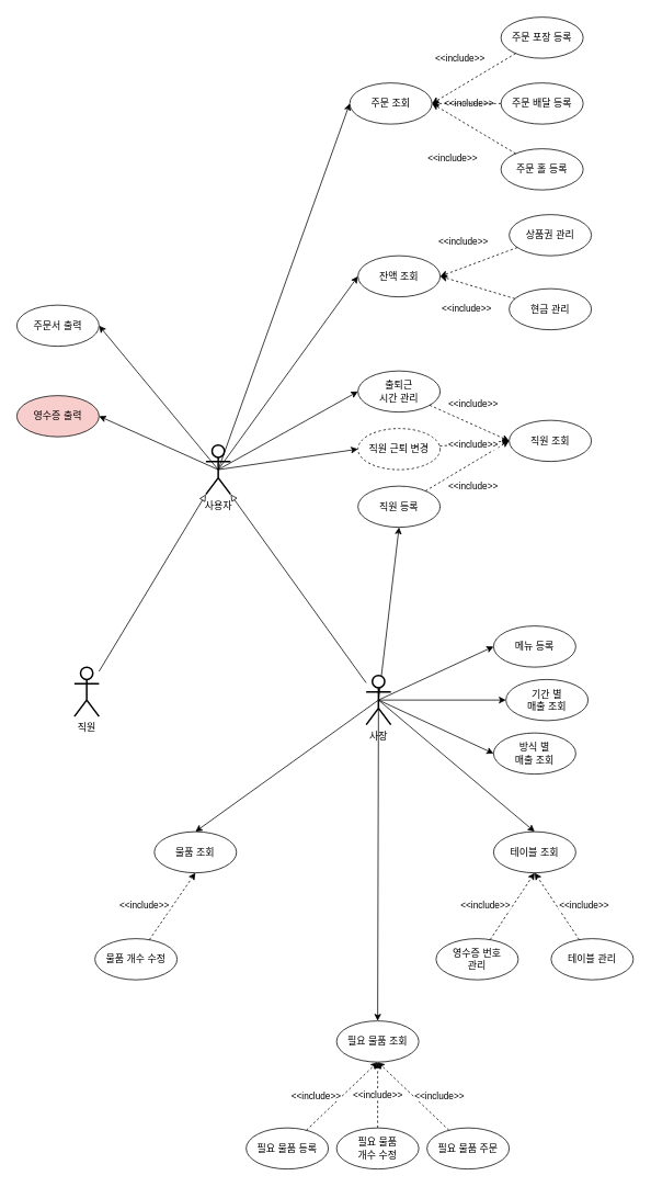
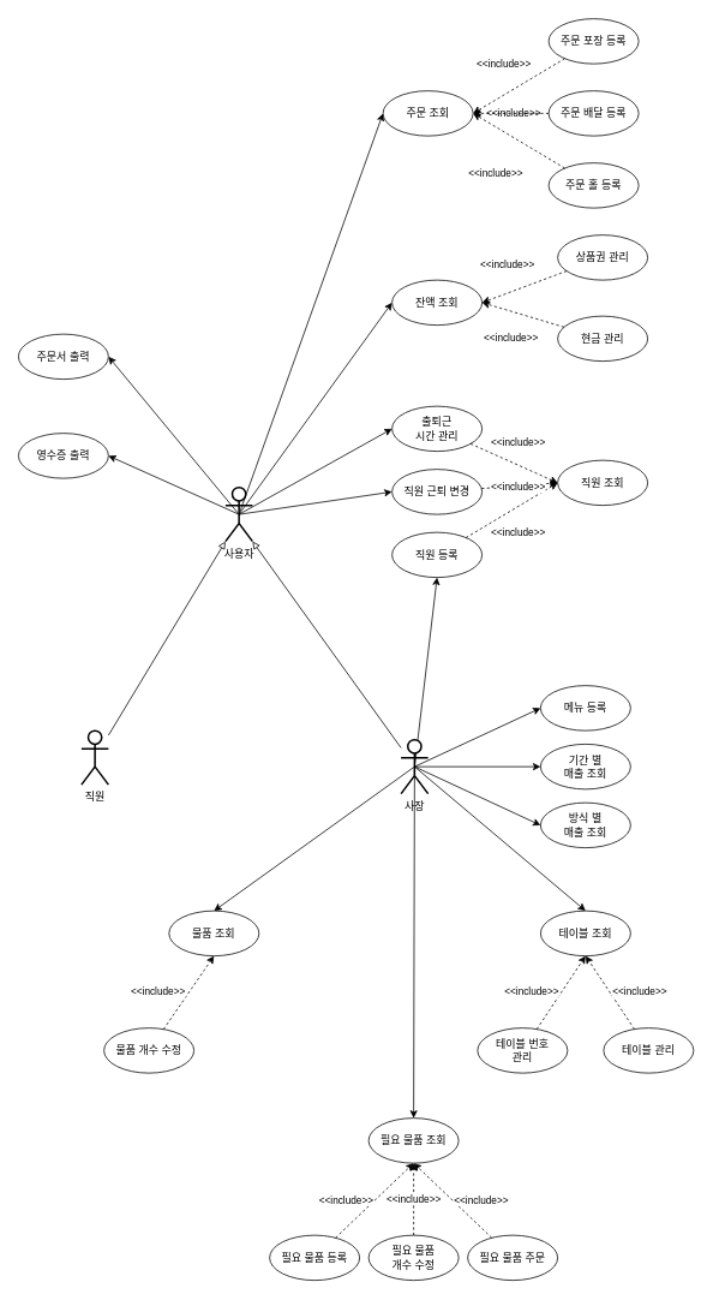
  <mxCell id="0" />
  <mxCell id="1" parent="0" />
  <mxCell id="2" style="edgeStyle=none;rounded=0;orthogonalLoop=1;jettySize=auto;html=1;entryX=0;entryY=1;entryDx=0;entryDy=0;entryPerimeter=0;endArrow=block;endFill=0;" parent="1" source="3" target="19" edge="1"><mxGeometry relative="1" as="geometry" /></mxCell>
  <mxCell id="3" value="직원" style="shape=umlActor;verticalLabelPosition=bottom;verticalAlign=top;html=1;outlineConnect=0;strokeWidth=2;" parent="1" vertex="1"><mxGeometry x="90" y="810" width="30" height="60" as="geometry" /></mxCell>
  <mxCell id="4" style="edgeStyle=none;rounded=0;orthogonalLoop=1;jettySize=auto;html=1;entryX=1;entryY=1;entryDx=0;entryDy=0;entryPerimeter=0;endArrow=block;endFill=0;" parent="1" source="12" target="19" edge="1"><mxGeometry relative="1" as="geometry" /></mxCell>
  <mxCell id="5" style="edgeStyle=none;rounded=0;orthogonalLoop=1;jettySize=auto;html=1;exitX=0.5;exitY=0.5;exitDx=0;exitDy=0;exitPerimeter=0;entryX=0.5;entryY=0;entryDx=0;entryDy=0;endArrow=classic;endFill=1;" parent="1" source="12" target="25" edge="1"><mxGeometry relative="1" as="geometry" /></mxCell>
  <mxCell id="6" style="edgeStyle=none;rounded=0;orthogonalLoop=1;jettySize=auto;html=1;exitX=0.5;exitY=0.5;exitDx=0;exitDy=0;exitPerimeter=0;entryX=0.5;entryY=0;entryDx=0;entryDy=0;endArrow=classic;endFill=1;" parent="1" source="12" target="30" edge="1"><mxGeometry relative="1" as="geometry" /></mxCell>
  <mxCell id="7" style="edgeStyle=none;rounded=0;orthogonalLoop=1;jettySize=auto;html=1;exitX=0.5;exitY=0.5;exitDx=0;exitDy=0;exitPerimeter=0;entryX=0.5;entryY=0;entryDx=0;entryDy=0;endArrow=classic;endFill=1;" parent="1" source="12" target="37" edge="1"><mxGeometry relative="1" as="geometry" /></mxCell>
  <mxCell id="8" style="edgeStyle=none;rounded=0;orthogonalLoop=1;jettySize=auto;html=1;exitX=0.5;exitY=0.5;exitDx=0;exitDy=0;exitPerimeter=0;entryX=0;entryY=0.5;entryDx=0;entryDy=0;endArrow=classic;endFill=1;" parent="1" source="12" target="20" edge="1"><mxGeometry relative="1" as="geometry" /></mxCell>
  <mxCell id="9" style="edgeStyle=none;rounded=0;orthogonalLoop=1;jettySize=auto;html=1;exitX=0.5;exitY=0.5;exitDx=0;exitDy=0;exitPerimeter=0;entryX=0;entryY=0.5;entryDx=0;entryDy=0;endArrow=classic;endFill=1;" parent="1" source="12" target="21" edge="1"><mxGeometry relative="1" as="geometry" /></mxCell>
  <mxCell id="10" style="edgeStyle=none;rounded=0;orthogonalLoop=1;jettySize=auto;html=1;exitX=0.5;exitY=0.5;exitDx=0;exitDy=0;exitPerimeter=0;entryX=0;entryY=0.5;entryDx=0;entryDy=0;endArrow=classic;endFill=1;" parent="1" source="12" target="22" edge="1"><mxGeometry relative="1" as="geometry" /></mxCell>
  <mxCell id="11" style="edgeStyle=none;rounded=0;orthogonalLoop=1;jettySize=auto;html=1;exitX=0.5;exitY=0.5;exitDx=0;exitDy=0;exitPerimeter=0;entryX=0.5;entryY=1;entryDx=0;entryDy=0;" edge="1" parent="1" source="12" target="59"><mxGeometry relative="1" as="geometry" /></mxCell>
  <mxCell id="12" value="사장" style="shape=umlActor;verticalLabelPosition=bottom;verticalAlign=top;html=1;outlineConnect=0;strokeWidth=2;" parent="1" vertex="1"><mxGeometry x="445" y="820" width="30" height="60" as="geometry" /></mxCell>
  <mxCell id="13" style="edgeStyle=none;rounded=0;orthogonalLoop=1;jettySize=auto;html=1;exitX=0.5;exitY=0.5;exitDx=0;exitDy=0;exitPerimeter=0;entryX=1;entryY=0.5;entryDx=0;entryDy=0;endArrow=classic;endFill=1;" parent="1" source="19" target="42" edge="1"><mxGeometry relative="1" as="geometry" /></mxCell>
  <mxCell id="14" style="edgeStyle=none;rounded=0;orthogonalLoop=1;jettySize=auto;html=1;exitX=0.5;exitY=0.5;exitDx=0;exitDy=0;exitPerimeter=0;entryX=1;entryY=0.5;entryDx=0;entryDy=0;endArrow=classic;endFill=1;" parent="1" source="19" target="41" edge="1"><mxGeometry relative="1" as="geometry" /></mxCell>
  <mxCell id="15" style="edgeStyle=none;rounded=0;orthogonalLoop=1;jettySize=auto;html=1;exitX=0.5;exitY=0.5;exitDx=0;exitDy=0;exitPerimeter=0;entryX=0;entryY=0.5;entryDx=0;entryDy=0;endArrow=classic;endFill=1;" parent="1" source="19" target="53" edge="1"><mxGeometry relative="1" as="geometry" /></mxCell>
  <mxCell id="16" style="edgeStyle=none;rounded=0;orthogonalLoop=1;jettySize=auto;html=1;exitX=0.5;exitY=0.5;exitDx=0;exitDy=0;exitPerimeter=0;entryX=0;entryY=0.5;entryDx=0;entryDy=0;endArrow=classic;endFill=1;" parent="1" source="19" target="46" edge="1"><mxGeometry relative="1" as="geometry" /></mxCell>
  <mxCell id="17" style="rounded=0;orthogonalLoop=1;jettySize=auto;html=1;exitX=0.5;exitY=0.5;exitDx=0;exitDy=0;exitPerimeter=0;entryX=0;entryY=0.5;entryDx=0;entryDy=0;" edge="1" parent="1" source="19" target="60"><mxGeometry relative="1" as="geometry" /></mxCell>
  <mxCell id="18" style="edgeStyle=none;rounded=0;orthogonalLoop=1;jettySize=auto;html=1;exitX=0.5;exitY=0.5;exitDx=0;exitDy=0;exitPerimeter=0;entryX=0;entryY=0.5;entryDx=0;entryDy=0;" edge="1" parent="1" source="19" target="61"><mxGeometry relative="1" as="geometry" /></mxCell>
  <mxCell id="19" value="사용자" style="shape=umlActor;verticalLabelPosition=bottom;verticalAlign=top;html=1;outlineConnect=0;strokeWidth=2;" parent="1" vertex="1"><mxGeometry x="250" y="540" width="30" height="60" as="geometry" /></mxCell>
  <mxCell id="20" value="&lt;font color=&quot;#000000&quot;&gt;메뉴 등록&lt;/font&gt;" style="ellipse;whiteSpace=wrap;html=1;fontColor=#B9E0A5;strokeColor=#000000;strokeWidth=1;" parent="1" vertex="1"><mxGeometry x="600" y="760" width="100" height="50" as="geometry" /></mxCell>
- <mxCell id="21" value="&lt;font color=&quot;#000000&quot;&gt;기간 별&lt;br&gt;매출 조회&lt;br&gt;&lt;/font&gt;" style="ellipse;whiteSpace=wrap;html=1;fontColor=#B9E0A5;strokeColor=#000000;strokeWidth=1;" parent="1" vertex="1"><mxGeometry x="615" y="825" width="100" height="50" as="geometry" /></mxCell>
+ <mxCell id="21" value="&lt;font color=&quot;#000000&quot;&gt;기간 별&lt;br&gt;매출 조회&lt;br&gt;&lt;/font&gt;" style="ellipse;whiteSpace=wrap;html=1;fontColor=#B9E0A5;strokeColor=#000000;strokeWidth=1;" parent="1" vertex="1"><mxGeometry x="600" y="825" width="100" height="50" as="geometry" /></mxCell>
  <mxCell id="22" value="&lt;font color=&quot;#000000&quot;&gt;방식 별&lt;br&gt;매출 조회&lt;br&gt;&lt;/font&gt;" style="ellipse;whiteSpace=wrap;html=1;fontColor=#B9E0A5;strokeColor=#000000;strokeWidth=1;" parent="1" vertex="1"><mxGeometry x="600" y="890" width="100" height="50" as="geometry" /></mxCell>
  <mxCell id="23" value="" style="group" parent="1" vertex="1" connectable="0"><mxGeometry x="115" y="1010" width="240" height="180" as="geometry" /></mxCell>
  <mxCell id="24" value="&lt;font color=&quot;#000000&quot;&gt;물품 개수 수정&lt;/font&gt;" style="ellipse;whiteSpace=wrap;html=1;fontColor=#B9E0A5;strokeColor=#000000;strokeWidth=1;" parent="23" vertex="1"><mxGeometry y="130" width="100" height="50" as="geometry" /></mxCell>
  <mxCell id="25" value="&lt;font color=&quot;#000000&quot;&gt;물품 조회&lt;/font&gt;" style="ellipse;whiteSpace=wrap;html=1;fontColor=#B9E0A5;strokeColor=#000000;strokeWidth=1;" parent="23" vertex="1"><mxGeometry x="72.25" width="100" height="50" as="geometry" /></mxCell>
  <mxCell id="26" value="&amp;lt;&amp;lt;include&amp;gt;&amp;gt;" style="edgeStyle=none;rounded=0;orthogonalLoop=1;jettySize=auto;html=1;entryX=0.5;entryY=1;entryDx=0;entryDy=0;endArrow=classic;endFill=1;dashed=1;" parent="23" source="24" target="25" edge="1"><mxGeometry x="-0.382" y="29" relative="1" as="geometry"><mxPoint y="1" as="offset" /></mxGeometry></mxCell>
  <mxCell id="27" value="" style="group" parent="1" vertex="1" connectable="0"><mxGeometry x="530" y="1010" width="240" height="180" as="geometry" /></mxCell>
- <mxCell id="28" value="&lt;font color=&quot;#000000&quot;&gt;영수증 번호&lt;br&gt;관리&lt;/font&gt;" style="ellipse;whiteSpace=wrap;html=1;fontColor=#B9E0A5;strokeColor=#000000;strokeWidth=1;" parent="27" vertex="1"><mxGeometry y="130" width="100" height="50" as="geometry" /></mxCell>
+ <mxCell id="28" value="&lt;font color=&quot;#000000&quot;&gt;테이블 번호&lt;br&gt;관리&lt;/font&gt;" style="ellipse;whiteSpace=wrap;html=1;fontColor=#B9E0A5;strokeColor=#000000;strokeWidth=1;" parent="27" vertex="1"><mxGeometry y="130" width="100" height="50" as="geometry" /></mxCell>
  <mxCell id="29" value="&lt;font color=&quot;#000000&quot;&gt;테이블 관리&lt;/font&gt;" style="ellipse;whiteSpace=wrap;html=1;fontColor=#B9E0A5;strokeColor=#000000;strokeWidth=1;" parent="27" vertex="1"><mxGeometry x="140" y="130" width="100" height="50" as="geometry" /></mxCell>
  <mxCell id="30" value="&lt;font color=&quot;#000000&quot;&gt;테이블 조회&lt;/font&gt;" style="ellipse;whiteSpace=wrap;html=1;fontColor=#B9E0A5;strokeColor=#000000;strokeWidth=1;" parent="27" vertex="1"><mxGeometry x="70" width="100" height="50" as="geometry" /></mxCell>
  <mxCell id="31" value="&amp;lt;&amp;lt;include&amp;gt;&amp;gt;" style="edgeStyle=none;rounded=0;orthogonalLoop=1;jettySize=auto;html=1;entryX=0.5;entryY=1;entryDx=0;entryDy=0;dashed=1;endArrow=classic;endFill=1;" parent="27" source="28" target="30" edge="1"><mxGeometry x="-0.363" y="28" relative="1" as="geometry"><mxPoint as="offset" /></mxGeometry></mxCell>
  <mxCell id="32" value="&amp;lt;&amp;lt;include&amp;gt;&amp;gt;" style="edgeStyle=none;rounded=0;orthogonalLoop=1;jettySize=auto;html=1;entryX=0.5;entryY=1;entryDx=0;entryDy=0;dashed=1;endArrow=classic;endFill=1;" parent="27" source="29" target="30" edge="1"><mxGeometry x="-0.363" y="-28" relative="1" as="geometry"><mxPoint as="offset" /></mxGeometry></mxCell>
  <mxCell id="33" value="" style="group" parent="1" vertex="1" connectable="0"><mxGeometry x="299" y="1240" width="320" height="180" as="geometry" /></mxCell>
  <mxCell id="34" value="&lt;font color=&quot;#000000&quot;&gt;필요 물품 등록&lt;/font&gt;" style="ellipse;whiteSpace=wrap;html=1;fontColor=#B9E0A5;strokeColor=#000000;strokeWidth=1;" parent="33" vertex="1"><mxGeometry y="130" width="100" height="50" as="geometry" /></mxCell>
  <mxCell id="35" value="&lt;font color=&quot;#000000&quot;&gt;필요 물품&lt;br&gt;개수 수정&lt;/font&gt;" style="ellipse;whiteSpace=wrap;html=1;fontColor=#B9E0A5;strokeColor=#000000;strokeWidth=1;" parent="33" vertex="1"><mxGeometry x="110" y="130" width="100" height="50" as="geometry" /></mxCell>
  <mxCell id="36" value="&lt;font color=&quot;#000000&quot;&gt;필요 물품 주문&lt;/font&gt;" style="ellipse;whiteSpace=wrap;html=1;fontColor=#B9E0A5;strokeColor=#000000;strokeWidth=1;" parent="33" vertex="1"><mxGeometry x="220" y="130" width="100" height="50" as="geometry" /></mxCell>
  <mxCell id="37" value="&lt;font color=&quot;#000000&quot;&gt;필요 물품 조회&lt;/font&gt;" style="ellipse;whiteSpace=wrap;html=1;fontColor=#B9E0A5;strokeColor=#000000;strokeWidth=1;" parent="33" vertex="1"><mxGeometry x="110" width="100" height="50" as="geometry" /></mxCell>
  <mxCell id="38" value="&amp;lt;&amp;lt;include&amp;gt;&amp;gt;" style="edgeStyle=none;rounded=0;orthogonalLoop=1;jettySize=auto;html=1;entryX=0.5;entryY=1;entryDx=0;entryDy=0;dashed=1;endArrow=classic;endFill=1;" parent="33" source="34" target="37" edge="1"><mxGeometry x="-0.368" y="22" relative="1" as="geometry"><mxPoint as="offset" /></mxGeometry></mxCell>
  <mxCell id="39" value="&amp;lt;&amp;lt;include&amp;gt;&amp;gt;" style="edgeStyle=none;rounded=0;orthogonalLoop=1;jettySize=auto;html=1;entryX=0.5;entryY=1;entryDx=0;entryDy=0;dashed=1;endArrow=classic;endFill=1;" parent="33" source="35" target="37" edge="1"><mxGeometry relative="1" as="geometry" /></mxCell>
  <mxCell id="40" value="&amp;lt;&amp;lt;include&amp;gt;&amp;gt;" style="edgeStyle=none;rounded=0;orthogonalLoop=1;jettySize=auto;html=1;entryX=0.5;entryY=1;entryDx=0;entryDy=0;dashed=1;endArrow=classic;endFill=1;" parent="33" source="36" target="37" edge="1"><mxGeometry x="-0.368" y="-22" relative="1" as="geometry"><mxPoint as="offset" /></mxGeometry></mxCell>
  <mxCell id="41" value="&lt;font color=&quot;#000000&quot;&gt;주문서 출력&lt;/font&gt;" style="ellipse;whiteSpace=wrap;html=1;fontColor=#B9E0A5;strokeColor=#000000;strokeWidth=1;" parent="1" vertex="1"><mxGeometry y="370" width="100" height="50" as="geometry" x="20" /></mxCell>
- <mxCell id="42" value="&lt;font color=&quot;#000000&quot;&gt;영수증 출력&lt;/font&gt;" style="ellipse;whiteSpace=wrap;html=1;fontColor=#B9E0A5;strokeColor=#000000;strokeWidth=1;fillColor=#f8cecc;" parent="1" vertex="1"><mxGeometry y="480" width="100" height="50" as="geometry" x="20" /></mxCell>
+ <mxCell id="42" value="&lt;font color=&quot;#000000&quot;&gt;영수증 출력&lt;/font&gt;" style="ellipse;whiteSpace=wrap;html=1;fontColor=#B9E0A5;strokeColor=#000000;strokeWidth=1;" parent="1" vertex="1"><mxGeometry y="480" width="100" height="50" as="geometry" x="20" /></mxCell>
  <mxCell id="43" value="" style="group" parent="1" vertex="1" connectable="0"><mxGeometry x="435" y="260" width="284" height="140" as="geometry" /></mxCell>
  <mxCell id="44" value="&lt;font color=&quot;#000000&quot;&gt;현금 관리&lt;/font&gt;" style="ellipse;whiteSpace=wrap;html=1;fontColor=#B9E0A5;strokeColor=#000000;strokeWidth=1;" parent="43" vertex="1"><mxGeometry x="184" y="90" width="100" height="50" as="geometry" /></mxCell>
  <mxCell id="45" value="&lt;font color=&quot;#000000&quot;&gt;상품권 관리&lt;/font&gt;" style="ellipse;whiteSpace=wrap;html=1;fontColor=#B9E0A5;strokeColor=#000000;strokeWidth=1;" parent="43" vertex="1"><mxGeometry x="184" width="100" height="50" as="geometry" /></mxCell>
  <mxCell id="46" value="&lt;font color=&quot;#000000&quot;&gt;잔액 조회&lt;/font&gt;" style="ellipse;whiteSpace=wrap;html=1;fontColor=#B9E0A5;strokeColor=#000000;strokeWidth=1;" parent="43" vertex="1"><mxGeometry y="50" width="100" height="50" as="geometry" /></mxCell>
  <mxCell id="47" value="&amp;lt;&amp;lt;include&amp;gt;&amp;gt;" style="edgeStyle=none;rounded=0;orthogonalLoop=1;jettySize=auto;html=1;dashed=1;endArrow=classic;endFill=1;entryX=1;entryY=0.5;entryDx=0;entryDy=0;" parent="43" source="45" edge="1" target="46"><mxGeometry x="0.675" y="48" relative="1" as="geometry"><mxPoint x="96" y="250" as="targetPoint" /><mxPoint as="offset" /></mxGeometry></mxCell>
  <mxCell id="48" value="&amp;lt;&amp;lt;include&amp;gt;&amp;gt;" style="edgeStyle=none;rounded=0;orthogonalLoop=1;jettySize=auto;html=1;dashed=1;endArrow=classic;endFill=1;entryX=1;entryY=0.5;entryDx=0;entryDy=0;" parent="43" source="44" edge="1" target="46"><mxGeometry x="0.675" y="-48" relative="1" as="geometry"><mxPoint x="96" y="250" as="targetPoint" /><mxPoint as="offset" /></mxGeometry></mxCell>
  <mxCell id="49" value="" style="group" parent="1" vertex="1" connectable="0"><mxGeometry x="425" width="284" height="210" as="geometry" y="20" /></mxCell>
  <mxCell id="50" value="&lt;font color=&quot;#000000&quot;&gt;주문 홀 등록&lt;/font&gt;" style="ellipse;whiteSpace=wrap;html=1;fontColor=#B9E0A5;strokeColor=#000000;strokeWidth=1;" parent="49" vertex="1"><mxGeometry x="184" y="160" width="100" height="50" as="geometry" /></mxCell>
  <mxCell id="51" value="&lt;font color=&quot;#000000&quot;&gt;주문 배달 등록&lt;/font&gt;" style="ellipse;whiteSpace=wrap;html=1;fontColor=#B9E0A5;strokeColor=#000000;strokeWidth=1;" parent="49" vertex="1"><mxGeometry x="184" y="80" width="100" height="50" as="geometry" /></mxCell>
  <mxCell id="52" value="&lt;font color=&quot;#000000&quot;&gt;주문 포장 등록&lt;/font&gt;" style="ellipse;whiteSpace=wrap;html=1;fontColor=#B9E0A5;strokeColor=#000000;strokeWidth=1;" parent="49" vertex="1"><mxGeometry x="184" width="100" height="50" as="geometry" /></mxCell>
  <mxCell id="53" value="&lt;font color=&quot;#000000&quot;&gt;주문 조회&lt;/font&gt;" style="ellipse;whiteSpace=wrap;html=1;fontColor=#B9E0A5;strokeColor=#000000;strokeWidth=1;" parent="49" vertex="1"><mxGeometry y="80" width="100" height="50" as="geometry" /></mxCell>
  <mxCell id="54" style="edgeStyle=none;rounded=0;orthogonalLoop=1;jettySize=auto;html=1;endArrow=classic;endFill=1;dashed=1;entryX=1;entryY=0.5;entryDx=0;entryDy=0;" parent="49" source="50" target="53" edge="1"><mxGeometry relative="1" as="geometry"><mxPoint x="395" y="320" as="targetPoint" /></mxGeometry></mxCell>
  <mxCell id="55" value="&amp;lt;&amp;lt;include&amp;gt;&amp;gt;" style="edgeLabel;html=1;align=center;verticalAlign=middle;resizable=0;points=[];" parent="54" vertex="1" connectable="0"><mxGeometry x="0.32" y="-1" relative="1" as="geometry"><mxPoint x="9" y="-20" as="offset" /></mxGeometry></mxCell>
  <mxCell id="56" value="&amp;lt;&amp;lt;include&amp;gt;&amp;gt;" style="edgeStyle=none;rounded=0;orthogonalLoop=1;jettySize=auto;html=1;entryX=1;entryY=0.5;entryDx=0;entryDy=0;dashed=1;endArrow=classic;endFill=1;" parent="49" source="52" target="53" edge="1"><mxGeometry x="0.033" y="-30" relative="1" as="geometry"><mxPoint as="offset" /></mxGeometry></mxCell>
  <mxCell id="57" style="edgeStyle=none;rounded=0;orthogonalLoop=1;jettySize=auto;html=1;dashed=1;endArrow=classic;endFill=1;entryX=1;entryY=0.5;entryDx=0;entryDy=0;" parent="49" source="51" target="53" edge="1"><mxGeometry relative="1" as="geometry"><mxPoint x="395" y="320" as="targetPoint" /><Array as="points"><mxPoint x="149" y="105" /></Array></mxGeometry></mxCell>
  <mxCell id="58" value="&amp;lt;&amp;lt;include&amp;gt;&amp;gt;" style="edgeLabel;html=1;align=center;verticalAlign=middle;resizable=0;points=[];" parent="57" vertex="1" connectable="0"><mxGeometry x="-0.52" relative="1" as="geometry"><mxPoint x="-40" y="65" as="offset" /></mxGeometry></mxCell>
  <mxCell id="59" value="&lt;font color=&quot;#000000&quot;&gt;직원 등록&lt;/font&gt;" style="ellipse;whiteSpace=wrap;html=1;fontColor=#B9E0A5;strokeColor=#000000;strokeWidth=1;" parent="1" vertex="1"><mxGeometry x="435" y="590" width="100" height="50" as="geometry" /></mxCell>
  <mxCell id="60" value="&lt;font color=&quot;#000000&quot;&gt;출퇴근&lt;br&gt;시간 관리&lt;br&gt;&lt;/font&gt;" style="ellipse;whiteSpace=wrap;html=1;fontColor=#B9E0A5;strokeColor=#000000;strokeWidth=1;" parent="1" vertex="1"><mxGeometry x="435" y="450" width="100" height="50" as="geometry" /></mxCell>
- <mxCell id="61" value="&lt;font color=&quot;#000000&quot;&gt;직원 근퇴 변경&lt;/font&gt;" style="ellipse;whiteSpace=wrap;html=1;fontColor=#B9E0A5;strokeColor=#000000;strokeWidth=1;dashed=1;" parent="1" vertex="1"><mxGeometry x="435" y="520" width="100" height="50" as="geometry" /></mxCell>
+ <mxCell id="61" value="&lt;font color=&quot;#000000&quot;&gt;직원 근퇴 변경&lt;/font&gt;" style="ellipse;whiteSpace=wrap;html=1;fontColor=#B9E0A5;strokeColor=#000000;strokeWidth=1;" parent="1" vertex="1"><mxGeometry x="435" y="520" width="100" height="50" as="geometry" /></mxCell>
  <mxCell id="62" value="&lt;font color=&quot;#000000&quot;&gt;직원 조회&lt;/font&gt;" style="ellipse;whiteSpace=wrap;html=1;fontColor=#B9E0A5;strokeColor=#000000;strokeWidth=1;" parent="1" vertex="1"><mxGeometry x="619" y="510" width="100" height="50" as="geometry" /></mxCell>
  <mxCell id="63" value="&amp;lt;&amp;lt;include&amp;gt;&amp;gt;" style="edgeStyle=none;rounded=0;orthogonalLoop=1;jettySize=auto;html=1;entryX=0;entryY=0.5;entryDx=0;entryDy=0;dashed=1;endArrow=classic;endFill=1;" parent="1" source="59" target="62" edge="1"><mxGeometry x="-0.112" y="-25" relative="1" as="geometry"><mxPoint as="offset" /></mxGeometry></mxCell>
  <mxCell id="64" value="&amp;lt;&amp;lt;include&amp;gt;&amp;gt;" style="edgeStyle=none;rounded=0;orthogonalLoop=1;jettySize=auto;html=1;entryX=0;entryY=0.5;entryDx=0;entryDy=0;dashed=1;endArrow=classic;endFill=1;" parent="1" source="60" target="62" edge="1"><mxGeometry x="-0.105" y="23" relative="1" as="geometry"><mxPoint as="offset" /></mxGeometry></mxCell>
  <mxCell id="65" value="&amp;lt;&amp;lt;include&amp;gt;&amp;gt;" style="edgeStyle=none;rounded=0;orthogonalLoop=1;jettySize=auto;html=1;entryX=0;entryY=0.5;entryDx=0;entryDy=0;dashed=1;endArrow=classic;endFill=1;" parent="1" source="61" target="62" edge="1"><mxGeometry x="-0.044" y="-2" relative="1" as="geometry"><mxPoint as="offset" /></mxGeometry></mxCell>
